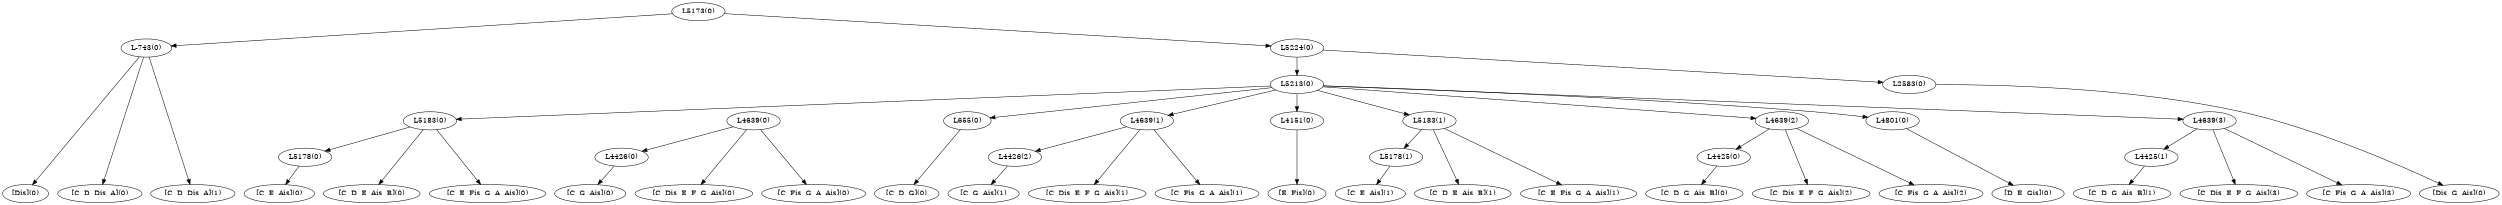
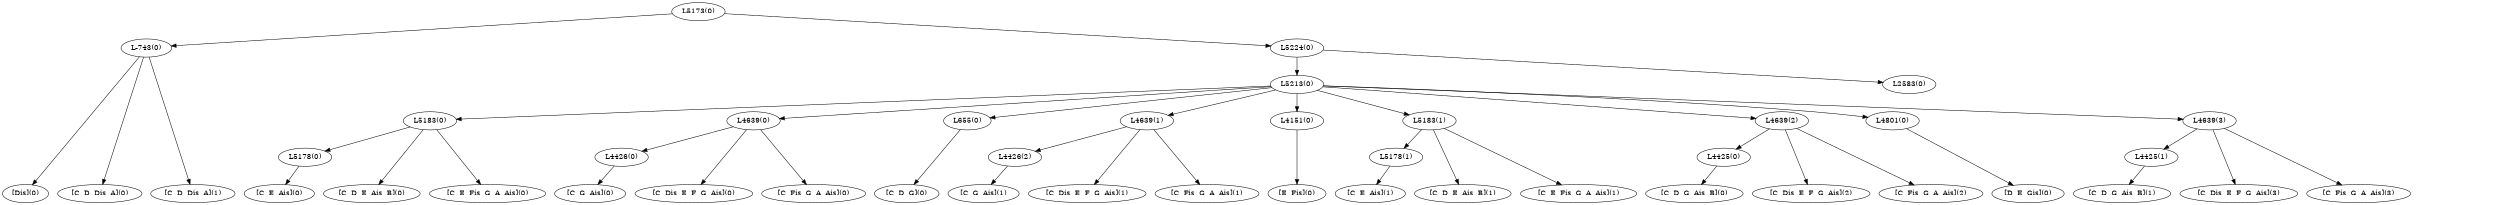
  digraph {
    "L5173(0)"
    n2 [label="L-743(0)"]
    "L5224(0)"
    "L5213(0)"
    "L2583(0)"
    "L5183(0)"
    "L4639(0)"
    "L655(0)"
    "L4639(1)"
    "L4151(0)"
    "L5183(1)"
    "L4639(2)"
    "L4801(0)"
    "L4639(3)"
    "L5178(0)"
    "L4426(0)"
    n17 [label="L4426(2)"]
    "L5178(1)"
    "L4425(0)"
    "L4425(1)"
    "[Dis](0)"
    "[C  D  Dis  A](0)"
    "[C  D  Dis  A](1)"
    "[C  E  Ais](0)"
    "[C  D  E  Ais  B](0)"
    "[C  E  Fis  G  A  Ais](0)"
    "[C  G  Ais](0)"
    "[C  Dis  E  F  G  Ais](0)"
    "[C  Fis  G  A  Ais](0)"
    "[C  D  G](0)"
    "[C  G  Ais](1)"
    "[C  Dis  E  F  G  Ais](1)"
    "[C  Fis  G  A  Ais](1)"
    "[E  Fis](0)"
    "[C  E  Ais](1)"
    "[C  D  E  Ais  B](1)"
    "[C  E  Fis  G  A  Ais](1)"
    "[C  D  G  Ais  B](0)"
    "[C  Dis  E  F  G  Ais](2)"
    "[C  Fis  G  A  Ais](2)"
    "[D  E  Gis](0)"
    "[C  D  G  Ais  B](1)"
    "[C  Dis  E  F  G  Ais](3)"
    "[C  Fis  G  A  Ais](3)"
-   "[Dis  G  Ais](0)"
    subgraph sub_1 {
      rank=min
      "L5173(0)"
    }
    subgraph sub_2 {
      rank=same
      n2
      "L5224(0)"
    }
    subgraph sub_3 {
      rank=same
      "L5213(0)"
      "L2583(0)"
    }
    subgraph sub_4 {
      rank=same
      "L5183(0)"
      "L4639(0)"
      "L655(0)"
      "L4639(1)"
      "L4151(0)"
      "L5183(1)"
      "L4639(2)"
      "L4801(0)"
      "L4639(3)"
    }
    subgraph sub_5 {
      rank=same
      "L5178(0)"
      "L4426(0)"
      n17
      "L5178(1)"
      "L4425(0)"
      "L4425(1)"
    }
    subgraph sub_6 {
      rank=max
      "[Dis](0)"
      "[C  D  Dis  A](0)"
      "[C  D  Dis  A](1)"
      "[C  E  Ais](0)"
      "[C  D  E  Ais  B](0)"
      "[C  E  Fis  G  A  Ais](0)"
      "[C  G  Ais](0)"
      "[C  Dis  E  F  G  Ais](0)"
      "[C  Fis  G  A  Ais](0)"
      "[C  D  G](0)"
      "[C  G  Ais](1)"
      "[C  Dis  E  F  G  Ais](1)"
      "[C  Fis  G  A  Ais](1)"
      "[E  Fis](0)"
      "[C  E  Ais](1)"
      "[C  D  E  Ais  B](1)"
      "[C  E  Fis  G  A  Ais](1)"
      "[C  D  G  Ais  B](0)"
      "[C  Dis  E  F  G  Ais](2)"
      "[C  Fis  G  A  Ais](2)"
      "[D  E  Gis](0)"
      "[C  D  G  Ais  B](1)"
      "[C  Dis  E  F  G  Ais](3)"
      "[C  Fis  G  A  Ais](3)"
-     "[Dis  G  Ais](0)"
    }
    "L5173(0)" -> n2
    "L5173(0)" -> "L5224(0)"
    n2 -> "[Dis](0)"
    n2 -> "[C  D  Dis  A](0)"
    n2 -> "[C  D  Dis  A](1)"
    "L5224(0)" -> "L5213(0)"
    "L5224(0)" -> "L2583(0)"
    "L5213(0)" -> "L5183(0)"
+   "L5213(0)" -> "L4639(0)"
    "L5213(0)" -> "L655(0)"
    "L5213(0)" -> "L4639(1)"
    "L5213(0)" -> "L4151(0)"
    "L5213(0)" -> "L5183(1)"
    "L5213(0)" -> "L4639(2)"
    "L5213(0)" -> "L4801(0)"
    "L5213(0)" -> "L4639(3)"
-   "L2583(0)" -> "[Dis  G  Ais](0)"
    "L5183(0)" -> "L5178(0)"
    "L5183(0)" -> "[C  D  E  Ais  B](0)"
    "L5183(0)" -> "[C  E  Fis  G  A  Ais](0)"
    "L4639(0)" -> "L4426(0)"
    "L4639(0)" -> "[C  Dis  E  F  G  Ais](0)"
    "L4639(0)" -> "[C  Fis  G  A  Ais](0)"
    "L655(0)" -> "[C  D  G](0)"
    "L4639(1)" -> n17
    "L4639(1)" -> "[C  Dis  E  F  G  Ais](1)"
    "L4639(1)" -> "[C  Fis  G  A  Ais](1)"
    "L4151(0)" -> "[E  Fis](0)"
    "L5183(1)" -> "L5178(1)"
    "L5183(1)" -> "[C  D  E  Ais  B](1)"
    "L5183(1)" -> "[C  E  Fis  G  A  Ais](1)"
    "L4639(2)" -> "L4425(0)"
    "L4639(2)" -> "[C  Dis  E  F  G  Ais](2)"
    "L4639(2)" -> "[C  Fis  G  A  Ais](2)"
    "L4801(0)" -> "[D  E  Gis](0)"
    "L4639(3)" -> "L4425(1)"
    "L4639(3)" -> "[C  Dis  E  F  G  Ais](3)"
    "L4639(3)" -> "[C  Fis  G  A  Ais](3)"
    "L5178(0)" -> "[C  E  Ais](0)"
    "L4426(0)" -> "[C  G  Ais](0)"
    n17 -> "[C  G  Ais](1)"
    "L5178(1)" -> "[C  E  Ais](1)"
    "L4425(0)" -> "[C  D  G  Ais  B](0)"
    "L4425(1)" -> "[C  D  G  Ais  B](1)"
  }
